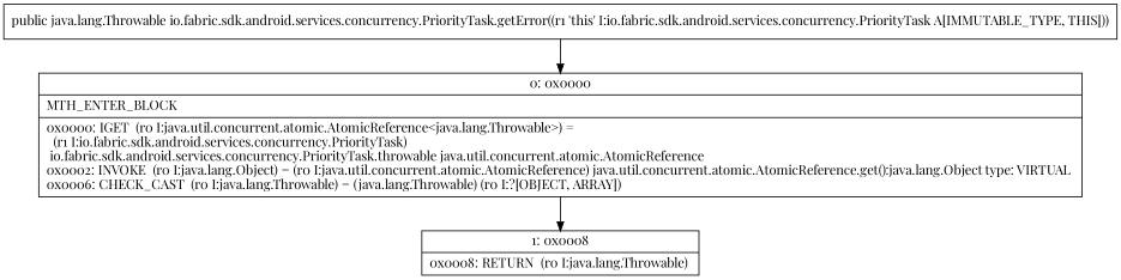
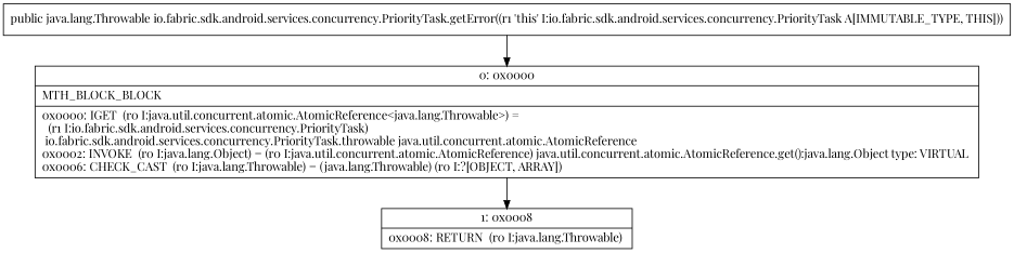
  digraph {
    fontname="Playfair Display"
    node [shape=record fontname="Playfair Display"]
    edge [fontname="Playfair Display"]
-   n1 [label="{0\:\ 0x0000|MTH_ENTER_BLOCK\l|0x0000: IGET  (r0 I:java.util.concurrent.atomic.AtomicReference\<java.lang.Throwable\>) = \l  (r1 I:io.fabric.sdk.android.services.concurrency.PriorityTask)\l io.fabric.sdk.android.services.concurrency.PriorityTask.throwable java.util.concurrent.atomic.AtomicReference \l0x0002: INVOKE  (r0 I:java.lang.Object) = (r0 I:java.util.concurrent.atomic.AtomicReference) java.util.concurrent.atomic.AtomicReference.get():java.lang.Object type: VIRTUAL \l0x0006: CHECK_CAST  (r0 I:java.lang.Throwable) = (java.lang.Throwable) (r0 I:?[OBJECT, ARRAY]) \l}"]
+   n1 [label="{0\:\ 0x0000|MTH_BLOCK_BLOCK\l|0x0000: IGET  (r0 I:java.util.concurrent.atomic.AtomicReference\<java.lang.Throwable\>) = \l  (r1 I:io.fabric.sdk.android.services.concurrency.PriorityTask)\l io.fabric.sdk.android.services.concurrency.PriorityTask.throwable java.util.concurrent.atomic.AtomicReference \l0x0002: INVOKE  (r0 I:java.lang.Object) = (r0 I:java.util.concurrent.atomic.AtomicReference) java.util.concurrent.atomic.AtomicReference.get():java.lang.Object type: VIRTUAL \l0x0006: CHECK_CAST  (r0 I:java.lang.Throwable) = (java.lang.Throwable) (r0 I:?[OBJECT, ARRAY]) \l}"]
    n2 [label="{1\:\ 0x0008|0x0008: RETURN  (r0 I:java.lang.Throwable) \l}"]
    n3 [label="{public java.lang.Throwable io.fabric.sdk.android.services.concurrency.PriorityTask.getError((r1 'this' I:io.fabric.sdk.android.services.concurrency.PriorityTask A[IMMUTABLE_TYPE, THIS])) }"]
    n1 -> n2
    n3 -> n1
  }
